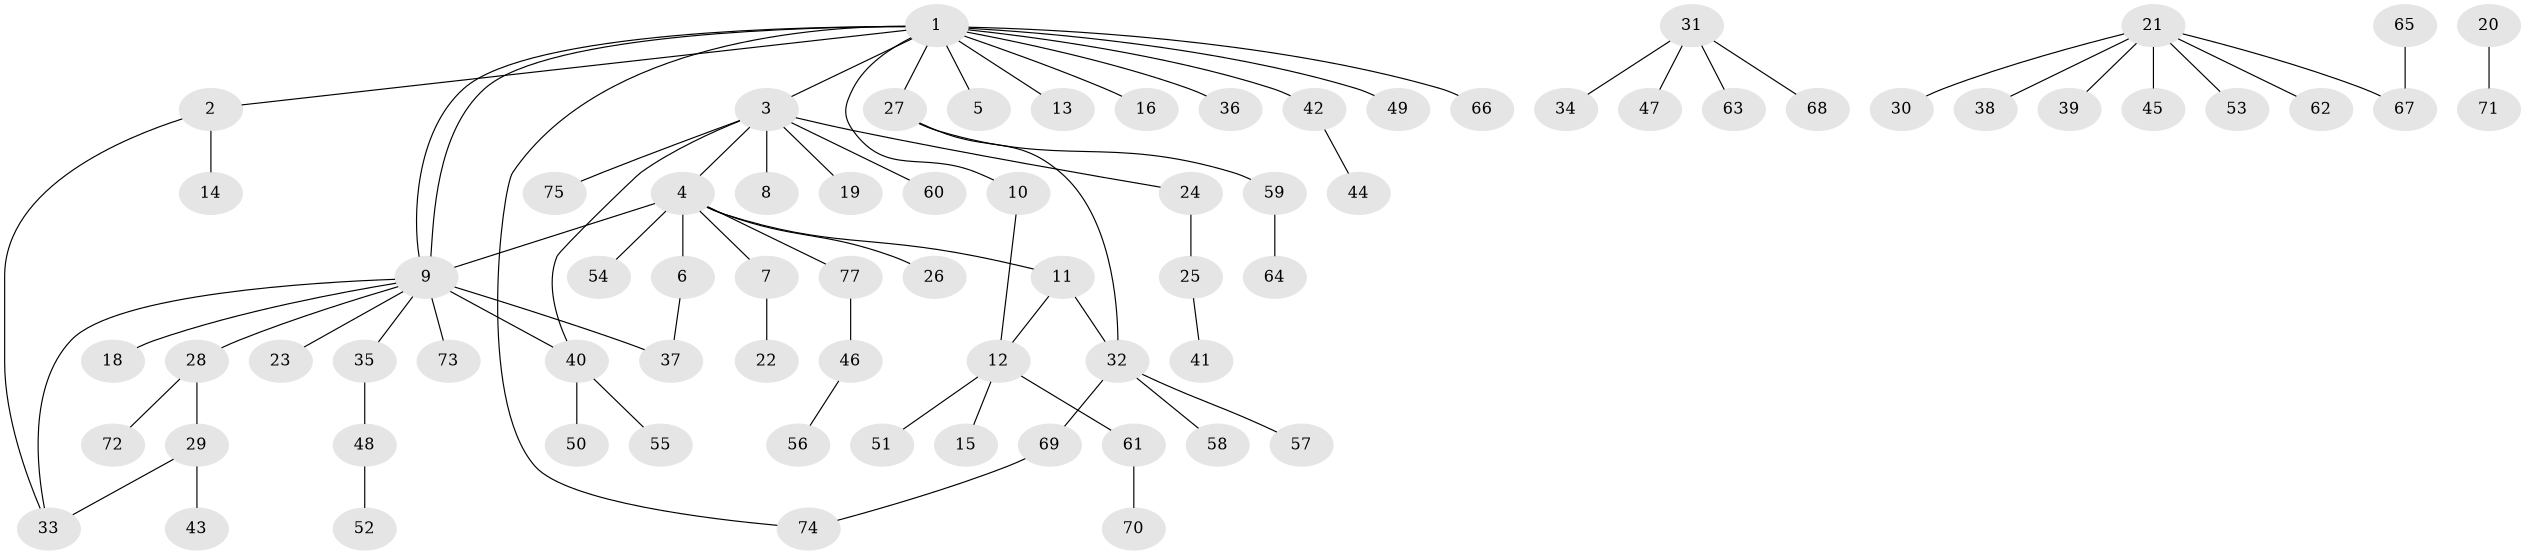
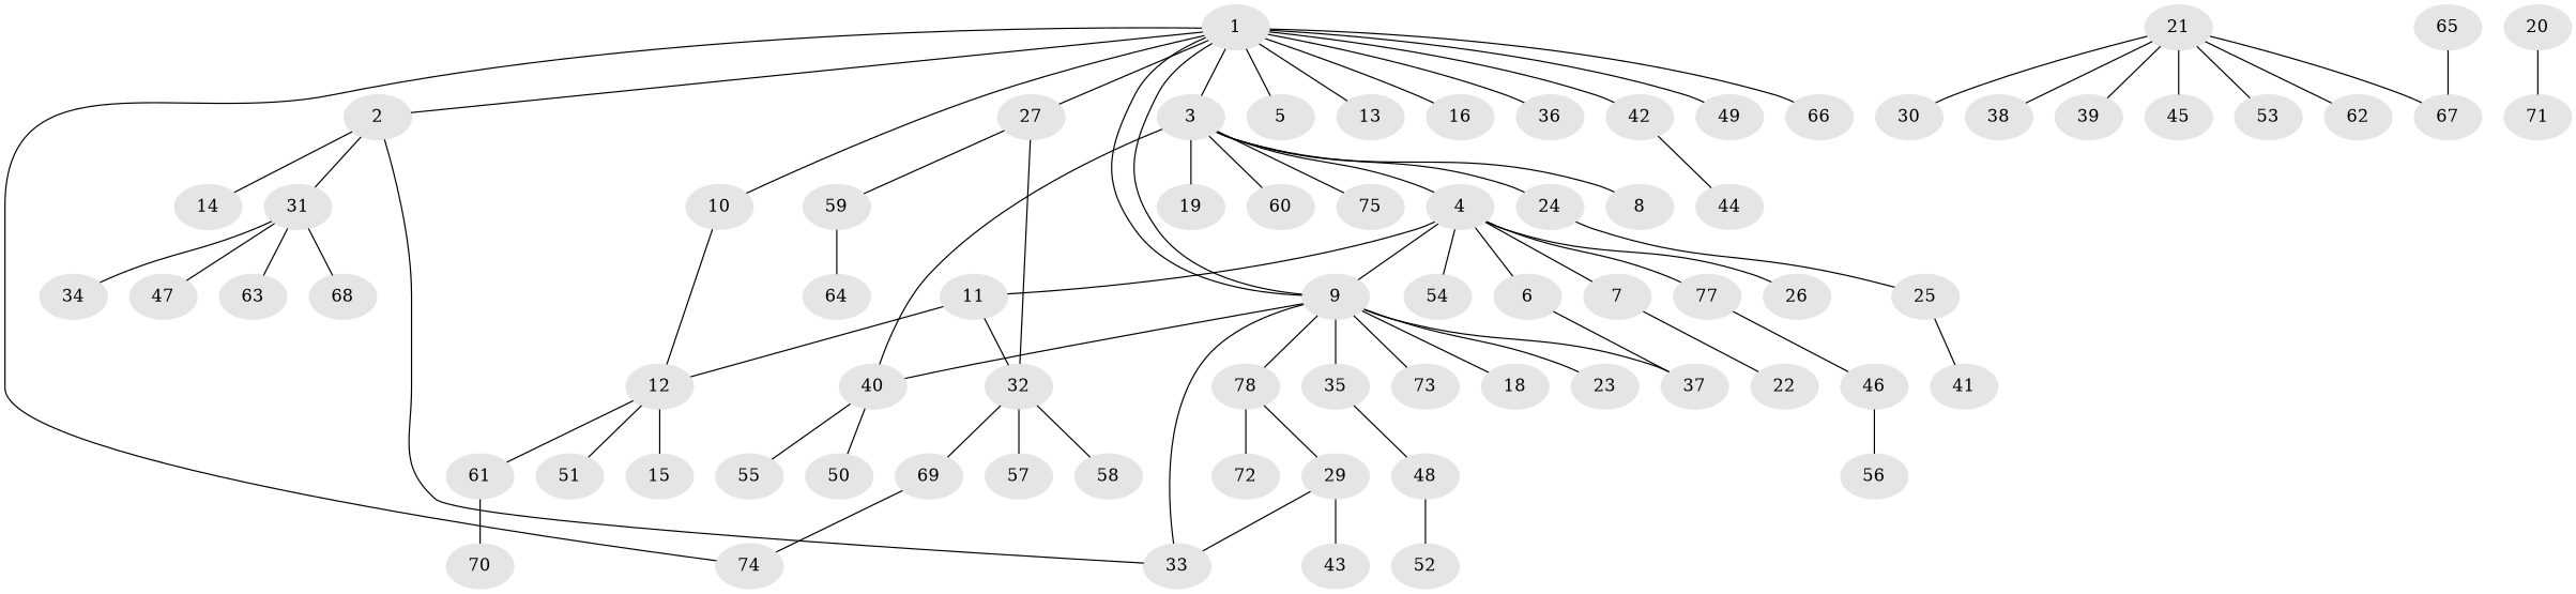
  graph {
    node [color=gray90 style=filled]
    1
    2
    3
    5
    9
    10
    13
    16
    27
    36
    42
    49
    66
    74
    14
    31
    33
    4
    8
    19
    24
    40
    60
    75
    37
    18
    23
-   28
+   28 [label=78]
    35
    73
    12
    32
    59
    44
    21
    30
    38
    39
    45
    53
    62
    67
    34
    47
    63
    68
    6
    7
    11
    n50 [label=77]
    26
    54
    25
    50
    55
    22
    46
    29
    72
    48
    15
    51
    61
    20
    71
    57
    58
    69
    70
    56
    65
    41
    64
    43
    52
    1 -- 2
    1 -- 3
    1 -- 5
    1 -- 9
    1 -- 9
    1 -- 10
    1 -- 13
    1 -- 16
    1 -- 27
    1 -- 36
    1 -- 42
    1 -- 49
    1 -- 66
    1 -- 74
    2 -- 14
+   2 -- 31
    2 -- 33
    3 -- 4
    3 -- 8
    3 -- 19
    3 -- 24
    3 -- 40
    3 -- 60
    3 -- 75
    9 -- 33
    9 -- 40
    9 -- 37
    9 -- 18
    9 -- 23
    9 -- 28
    9 -- 35
    9 -- 73
    10 -- 12
    27 -- 32
    27 -- 59
    42 -- 44
    31 -- 34
    31 -- 47
    31 -- 63
    31 -- 68
    4 -- 9
    4 -- 6
    4 -- 7
    4 -- 11
    4 -- n50
    4 -- 26
    4 -- 54
    24 -- 25
    40 -- 50
    40 -- 55
    28 -- 29
    28 -- 72
    35 -- 48
    12 -- 15
    12 -- 51
    12 -- 61
    32 -- 57
    32 -- 58
    32 -- 69
    59 -- 64
    21 -- 30
    21 -- 38
    21 -- 39
    21 -- 45
    21 -- 53
    21 -- 62
    21 -- 67
    6 -- 37
    7 -- 22
    11 -- 12
    11 -- 32
    n50 -- 46
    25 -- 41
    46 -- 56
    29 -- 33
    29 -- 43
    48 -- 52
    61 -- 70
    20 -- 71
    69 -- 74
    65 -- 67
  }
